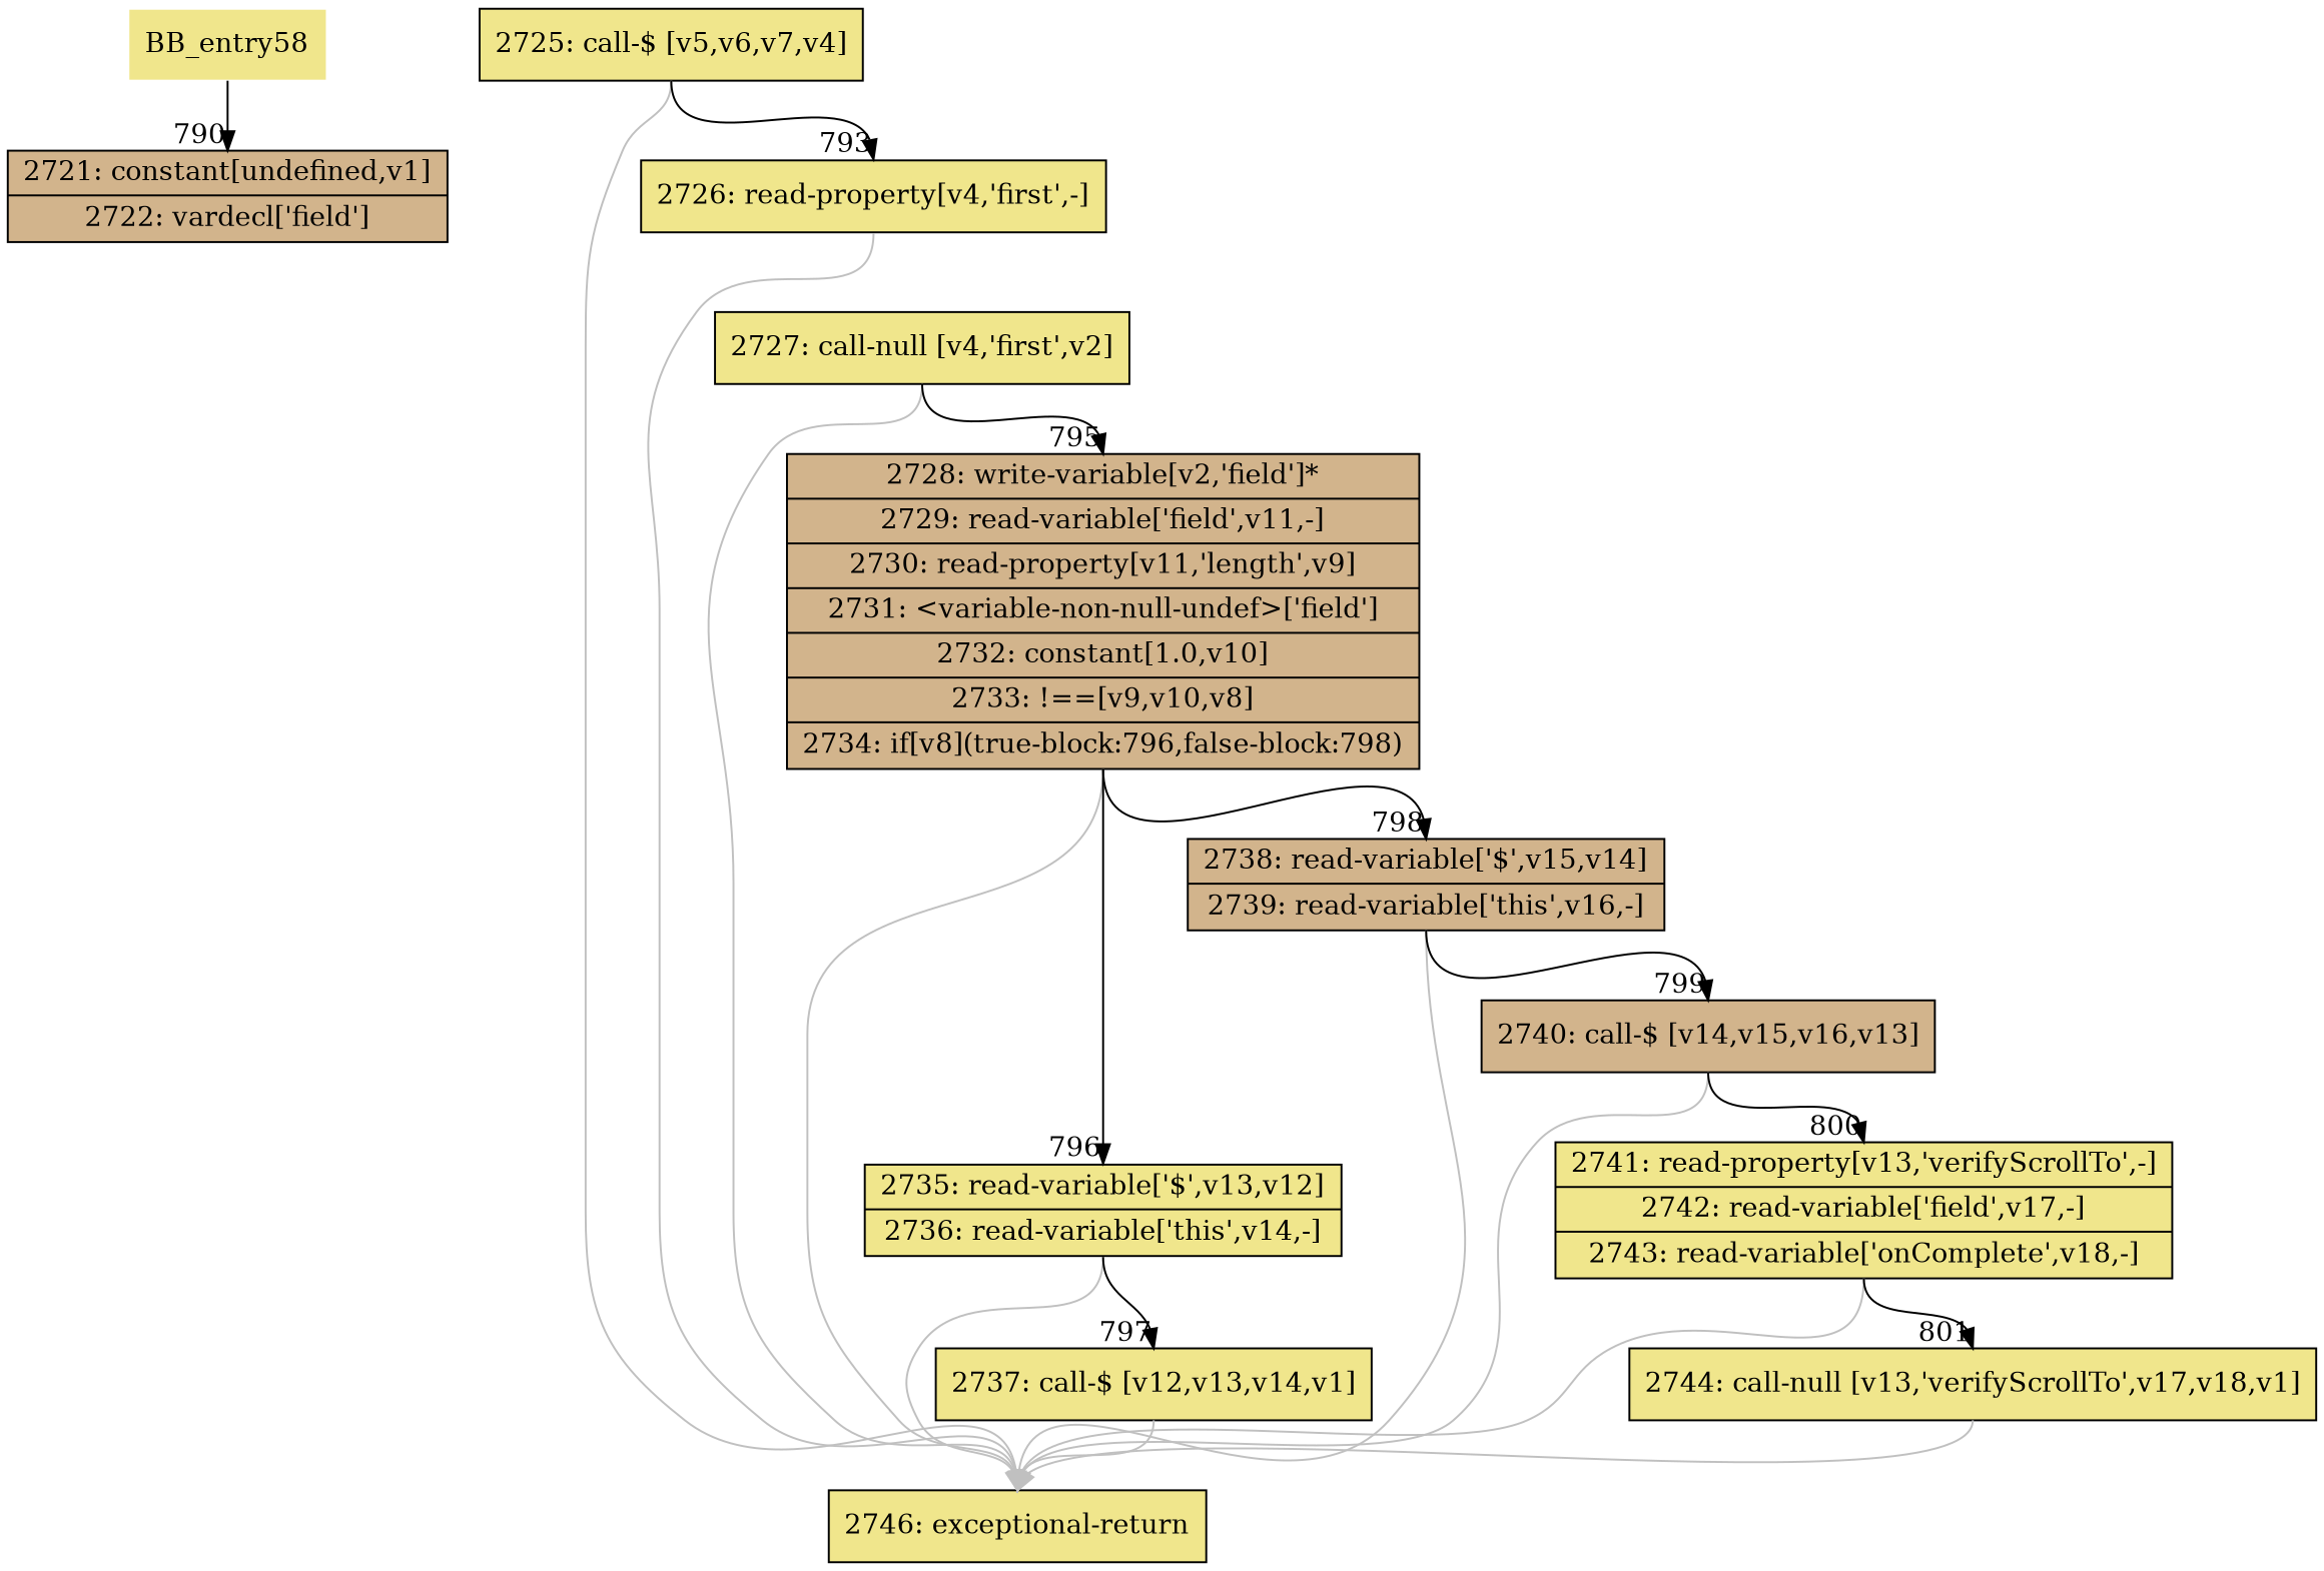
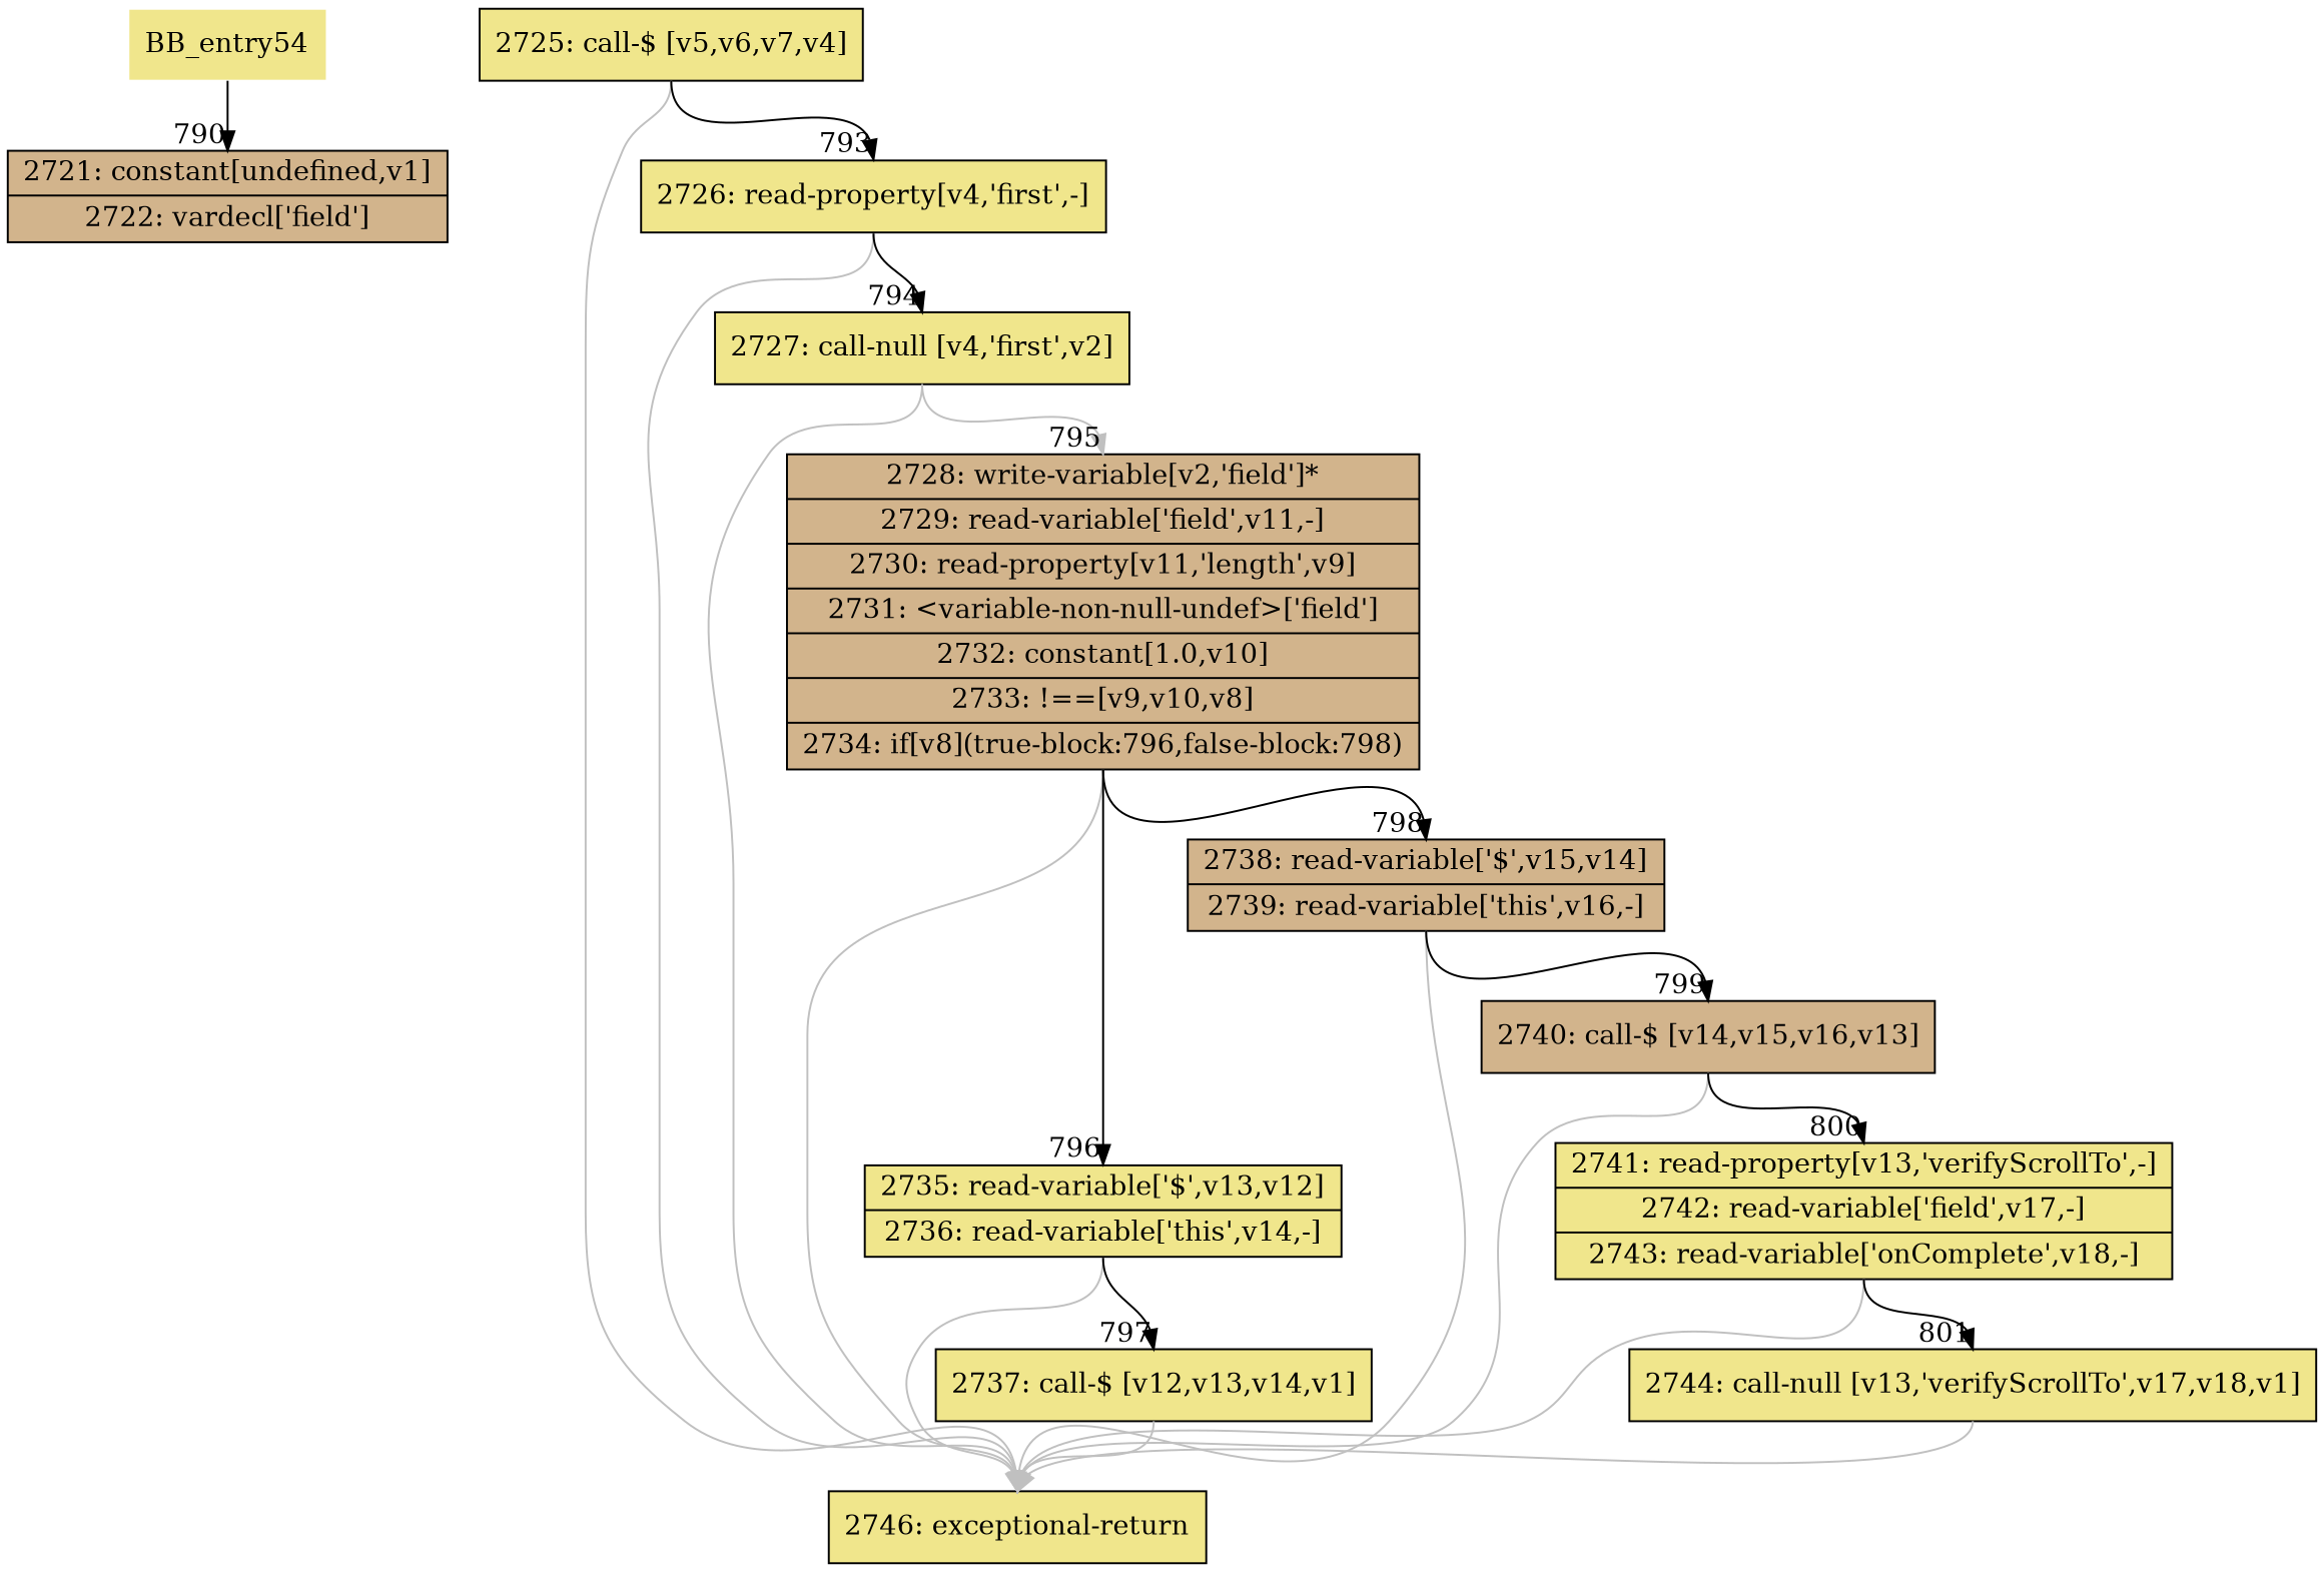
  digraph {
    rankdir=TD
    node [fillcolor=khaki shape=record style=filled]
    edge [headport=n tailport=s]
-   BB_entry54 [shape=none label=BB_entry58]
+   BB_entry54 [shape=none]
    n2 [fillcolor=tan label="{2721: constant[undefined,v1]|2722: vardecl['field']}"]
    n3 [label="{2725: call-$ [v5,v6,v7,v4]}"]
    n4 [label="{2746: exceptional-return}"]
    n5 [label="{2726: read-property[v4,'first',-]}"]
    n6 [label="{2727: call-null [v4,'first',v2]}"]
    n7 [fillcolor=tan label="{2728: write-variable[v2,'field']*|2729: read-variable['field',v11,-]|2730: read-property[v11,'length',v9]|2731: \<variable-non-null-undef\>['field']|2732: constant[1.0,v10]|2733: !==[v9,v10,v8]|2734: if[v8](true-block:796,false-block:798)}"]
    n8 [label="{2735: read-variable['$',v13,v12]|2736: read-variable['this',v14,-]}"]
    n9 [fillcolor=tan label="{2738: read-variable['$',v15,v14]|2739: read-variable['this',v16,-]}"]
    n10 [label="{2737: call-$ [v12,v13,v14,v1]}"]
    n11 [fillcolor=tan label="{2740: call-$ [v14,v15,v16,v13]}"]
    n12 [label="{2741: read-property[v13,'verifyScrollTo',-]|2742: read-variable['field',v17,-]|2743: read-variable['onComplete',v18,-]}"]
    n13 [label="{2744: call-null [v13,'verifyScrollTo',v17,v18,v1]}"]
    BB_entry54 -> n2 [headlabel="    790"]
    n3 -> n4 [color=gray]
    n3 -> n5 [headlabel="      793"]
    n5 -> n4 [color=gray]
+   n5 -> n6 [headlabel="      794"]
    n6 -> n4 [color=gray]
-   n6 -> n7 [headlabel="      795"]
+   n6 -> n7 [headlabel="      795" color=gray]
    n7 -> n4 [color=gray]
    n7 -> n8 [headlabel="      796"]
    n7 -> n9 [headlabel="      798"]
    n8 -> n4 [color=gray]
    n8 -> n10 [headlabel="      797"]
    n9 -> n4 [color=gray]
    n9 -> n11 [headlabel="      799"]
    n10 -> n4 [color=gray]
    n11 -> n4 [color=gray]
    n11 -> n12 [headlabel="      800"]
    n12 -> n4 [color=gray]
    n12 -> n13 [headlabel="      801"]
    n13 -> n4 [color=gray]
  }
